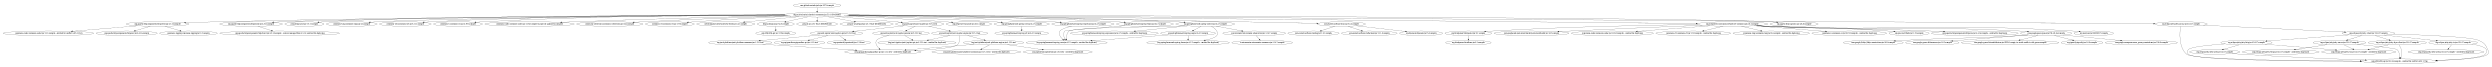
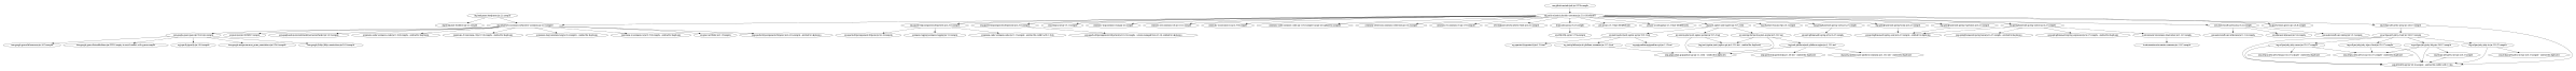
  digraph {
    fontname="PT Serif"
    node [fontname="PT Serif"]
    edge [fontname="PT Serif"]
    "org.archive.heritrix:heritrix-commons:jar:3.9.1-SNAPSHOT"
    "org.apache.httpcomponents:httpclient:jar:4.5.14:compile"
    "org.apache.httpcomponents:httpmime:jar:4.5.14:compile"
    "com.sleepycat:je:jar:7.5.11:compile"
    "commons-lang:commons-lang:jar:2.6:compile"
    "commons-net:commons-net:jar:3.11.1:compile"
    "commons-io:commons-io:jar:2.19.0:compile"
    "commons-codec:commons-codec:jar:1.18.0:compile (scope not updated to compile)"
    "commons-collections:commons-collections:jar:3.2.2:compile"
    "commons-cli:commons-cli:jar:1.9.0:compile"
    "net.htmlparser.jericho:jericho-html:jar:2.6.1:compile"
    "dnsjava:dnsjava:jar:3.6.3:compile"
    "poi:poi:jar:2.5.1-final-20040804:test"
    "poi:poi-scratchpad:jar:2.5.1-final-20040804:test"
    "org.junit.jupiter:junit-jupiter:jar:5.13.1:test"
    "org.netpreserve:javaswf:jar:2.0.1:compile"
    "org.springframework:spring-core:jar:6.2.7:compile"
    "org.springframework:spring-beans:jar:6.2.7:compile"
    "org.springframework:spring-context:jar:6.2.7:compile"
    "org.springframework:spring-expression:jar:6.2.7:compile"
    "com.esotericsoftware:kryo:jar:5.6.2:compile"
    "org.netpreserve.commons:webarchive-commons:jar:2.0.1:compile"
    n23 [label="org.apache.beans:groovy:jar:4.0.26:compile"]
    "org.eclipse.jetty:jetty-proxy:jar:12.0.17:compile"
    "org.apache.httpcomponents:httpcore:jar:4.4.16:compile"
    "commons-logging:commons-logging:jar:1.2:compile"
    "(commons-codec:commons-codec:jar:1.11:compile - omitted for conflict with 1.18.0)"
    "(org.apache.httpcomponents:httpclient:jar:4.5.14:compile - version managed from 4.5.14; omitted for duplicate)"
    "org.slf4j:slf4j-api:jar:1.7.36:compile"
    "org.junit.jupiter:junit-jupiter-api:jar:5.13.1:test"
    "org.junit.jupiter:junit-jupiter-params:jar:5.13.1:test"
    "org.junit.jupiter:junit-jupiter-engine:jar:5.13.1:test"
    "org.springframework:spring-jcl:jar:6.2.7:compile"
    "(org.springframework:spring-core:jar:6.2.7:compile - omitted for duplicate)"
-   "org.springframework:spring-aop:jar:6.2.7:compile"
    "(org.springframework:spring-beans:jar:6.2.7:compile - omitted for duplicate)"
    "(org.springframework:spring-expression:jar:6.2.7:compile - omitted for duplicate)"
    "io.micrometer:micrometer-observation:jar:1.14.7:compile"
    n39 [label="com.esotericsoftware:reflectasm:jar:1.11.4:compile"]
    "org.objenesis:objenesis:jar:3.4:compile"
    "com.esotericsoftware:minlog:jar:1.3.1:compile"
    "com.google.guava:guava:jar:33.4.8-jre:compile"
    "org.json:json:jar:20250517:compile"
    "org.htmlparser:htmlparser:jar:2.1:compile"
    "com.googlecode.juniversalchardet:juniversalchardet:jar:1.0.3:compile"
    "(commons-codec:commons-codec:jar:1.18.0:compile - omitted for duplicate)"
    "(commons-cli:commons-cli:jar:1.9.0:compile - omitted for duplicate)"
    "(commons-lang:commons-lang:jar:2.6:compile - omitted for duplicate)"
    "(commons-io:commons-io:jar:2.19.0:compile - omitted for duplicate)"
    "org.gnu.inet:libidn:jar:1.15:compile"
    "(org.apache.httpcomponents:httpcore:jar:4.4.16:compile - omitted for duplicate)"
    "com.github.mwiede:jsch:jar:2.27.0:compile"
    "org.eclipse.jetty:jetty-client:jar:12.0.17:compile"
    "(org.slf4j:slf4j-api:jar:2.0.16:compile - omitted for conflict with 1.7.36)"
    "org.opentest4j:opentest4j:jar:1.3.0:test"
    "org.junit.platform:junit-platform-commons:jar:1.13.1:test"
    "org.apiguardian:apiguardian-api:jar:1.1.2:test"
    "(org.apiguardian:apiguardian-api:jar:1.1.2:test - omitted for duplicate)"
    "(org.junit.jupiter:junit-jupiter-api:jar:5.13.1:test - omitted for duplicate)"
    "org.junit.platform:junit-platform-engine:jar:1.13.1:test"
    "io.micrometer:micrometer-commons:jar:1.14.7:compile"
    "com.google.guava:failureaccess:jar:1.0.3:compile"
    "com.google.guava:listenablefuture:jar:9999.0-empty-to-avoid-conflict-with-guava:compile"
    "org.jspecify:jspecify:jar:1.0.0:compile"
    "com.google.errorprone:error_prone_annotations:jar:2.36.0:compile"
    "com.google.j2objc:j2objc-annotations:jar:3.0.0:compile"
    "org.htmlparser:htmllexer:jar:2.1:compile"
    "org.eclipse.jetty:jetty-server:jar:12.0.17:compile"
    "org.eclipse.jetty:jetty-alpn-client:jar:12.0.17:compile"
    "org.eclipse.jetty:jetty-http:jar:12.0.17:compile"
    "org.eclipse.jetty:jetty-io:jar:12.0.17:compile"
    "(org.eclipse.jetty:jetty-io:jar:12.0.17:compile - omitted for duplicate)"
    "(org.eclipse.jetty:jetty-http:jar:12.0.17:compile - omitted for duplicate)"
    "(org.opentest4j:opentest4j:jar:1.3.0:test - omitted for duplicate)"
    "(org.junit.platform:junit-platform-commons:jar:1.13.1:test - omitted for duplicate)"
    "org.eclipse.jetty:jetty-util:jar:12.0.17:compile"
    "(org.eclipse.jetty:jetty-util:jar:12.0.17:compile - omitted for duplicate)"
    "org.archive.heritrix:heritrix-commons:jar:3.9.1-SNAPSHOT" -> "org.apache.httpcomponents:httpclient:jar:4.5.14:compile"
    "org.archive.heritrix:heritrix-commons:jar:3.9.1-SNAPSHOT" -> "org.apache.httpcomponents:httpmime:jar:4.5.14:compile"
    "org.archive.heritrix:heritrix-commons:jar:3.9.1-SNAPSHOT" -> "com.sleepycat:je:jar:7.5.11:compile"
    "org.archive.heritrix:heritrix-commons:jar:3.9.1-SNAPSHOT" -> "commons-lang:commons-lang:jar:2.6:compile"
    "org.archive.heritrix:heritrix-commons:jar:3.9.1-SNAPSHOT" -> "commons-net:commons-net:jar:3.11.1:compile"
    "org.archive.heritrix:heritrix-commons:jar:3.9.1-SNAPSHOT" -> "commons-io:commons-io:jar:2.19.0:compile"
    "org.archive.heritrix:heritrix-commons:jar:3.9.1-SNAPSHOT" -> "commons-codec:commons-codec:jar:1.18.0:compile (scope not updated to compile)"
    "org.archive.heritrix:heritrix-commons:jar:3.9.1-SNAPSHOT" -> "commons-collections:commons-collections:jar:3.2.2:compile"
    "org.archive.heritrix:heritrix-commons:jar:3.9.1-SNAPSHOT" -> "commons-cli:commons-cli:jar:1.9.0:compile"
    "org.archive.heritrix:heritrix-commons:jar:3.9.1-SNAPSHOT" -> "net.htmlparser.jericho:jericho-html:jar:2.6.1:compile"
    "org.archive.heritrix:heritrix-commons:jar:3.9.1-SNAPSHOT" -> "dnsjava:dnsjava:jar:3.6.3:compile"
    "org.archive.heritrix:heritrix-commons:jar:3.9.1-SNAPSHOT" -> "poi:poi:jar:2.5.1-final-20040804:test"
    "org.archive.heritrix:heritrix-commons:jar:3.9.1-SNAPSHOT" -> "poi:poi-scratchpad:jar:2.5.1-final-20040804:test"
    "org.archive.heritrix:heritrix-commons:jar:3.9.1-SNAPSHOT" -> "org.junit.jupiter:junit-jupiter:jar:5.13.1:test"
    "org.archive.heritrix:heritrix-commons:jar:3.9.1-SNAPSHOT" -> "org.netpreserve:javaswf:jar:2.0.1:compile"
    "org.archive.heritrix:heritrix-commons:jar:3.9.1-SNAPSHOT" -> "org.springframework:spring-core:jar:6.2.7:compile"
    "org.archive.heritrix:heritrix-commons:jar:3.9.1-SNAPSHOT" -> "org.springframework:spring-beans:jar:6.2.7:compile"
    "org.archive.heritrix:heritrix-commons:jar:3.9.1-SNAPSHOT" -> "org.springframework:spring-context:jar:6.2.7:compile"
    "org.archive.heritrix:heritrix-commons:jar:3.9.1-SNAPSHOT" -> "org.springframework:spring-expression:jar:6.2.7:compile"
    "org.archive.heritrix:heritrix-commons:jar:3.9.1-SNAPSHOT" -> "com.esotericsoftware:kryo:jar:5.6.2:compile"
    "org.archive.heritrix:heritrix-commons:jar:3.9.1-SNAPSHOT" -> "org.netpreserve.commons:webarchive-commons:jar:2.0.1:compile"
    "org.archive.heritrix:heritrix-commons:jar:3.9.1-SNAPSHOT" -> n23
    "org.archive.heritrix:heritrix-commons:jar:3.9.1-SNAPSHOT" -> "org.eclipse.jetty:jetty-proxy:jar:12.0.17:compile"
    "org.apache.httpcomponents:httpclient:jar:4.5.14:compile" -> "org.apache.httpcomponents:httpcore:jar:4.4.16:compile"
    "org.apache.httpcomponents:httpclient:jar:4.5.14:compile" -> "commons-logging:commons-logging:jar:1.2:compile"
    "org.apache.httpcomponents:httpclient:jar:4.5.14:compile" -> "(commons-codec:commons-codec:jar:1.11:compile - omitted for conflict with 1.18.0)"
    "org.apache.httpcomponents:httpmime:jar:4.5.14:compile" -> "(org.apache.httpcomponents:httpclient:jar:4.5.14:compile - version managed from 4.5.14; omitted for duplicate)"
    "dnsjava:dnsjava:jar:3.6.3:compile" -> "org.slf4j:slf4j-api:jar:1.7.36:compile"
    "org.junit.jupiter:junit-jupiter:jar:5.13.1:test" -> "org.junit.jupiter:junit-jupiter-api:jar:5.13.1:test"
    "org.junit.jupiter:junit-jupiter:jar:5.13.1:test" -> "org.junit.jupiter:junit-jupiter-params:jar:5.13.1:test"
    "org.junit.jupiter:junit-jupiter:jar:5.13.1:test" -> "org.junit.jupiter:junit-jupiter-engine:jar:5.13.1:test"
    "org.springframework:spring-core:jar:6.2.7:compile" -> "org.springframework:spring-jcl:jar:6.2.7:compile"
    "org.springframework:spring-beans:jar:6.2.7:compile" -> "(org.springframework:spring-core:jar:6.2.7:compile - omitted for duplicate)"
    "org.springframework:spring-context:jar:6.2.7:compile" -> "(org.springframework:spring-core:jar:6.2.7:compile - omitted for duplicate)"
-   "org.springframework:spring-context:jar:6.2.7:compile" -> "org.springframework:spring-aop:jar:6.2.7:compile"
    "org.springframework:spring-context:jar:6.2.7:compile" -> "(org.springframework:spring-beans:jar:6.2.7:compile - omitted for duplicate)"
    "org.springframework:spring-context:jar:6.2.7:compile" -> "(org.springframework:spring-expression:jar:6.2.7:compile - omitted for duplicate)"
    "org.springframework:spring-context:jar:6.2.7:compile" -> "io.micrometer:micrometer-observation:jar:1.14.7:compile"
    "org.springframework:spring-expression:jar:6.2.7:compile" -> "(org.springframework:spring-core:jar:6.2.7:compile - omitted for duplicate)"
    "com.esotericsoftware:kryo:jar:5.6.2:compile" -> n39
    "com.esotericsoftware:kryo:jar:5.6.2:compile" -> "org.objenesis:objenesis:jar:3.4:compile"
    "com.esotericsoftware:kryo:jar:5.6.2:compile" -> "com.esotericsoftware:minlog:jar:1.3.1:compile"
    "org.netpreserve.commons:webarchive-commons:jar:2.0.1:compile" -> "com.google.guava:guava:jar:33.4.8-jre:compile"
    "org.netpreserve.commons:webarchive-commons:jar:2.0.1:compile" -> "org.json:json:jar:20250517:compile"
-   "org.netpreserve.commons:webarchive-commons:jar:2.0.1:compile" -> "org.htmlparser:htmlparser:jar:2.1:compile"
+   "org.htmlparser:htmlparser:jar:2.1:compile" -> "org.netpreserve.commons:webarchive-commons:jar:2.0.1:compile"
    "org.netpreserve.commons:webarchive-commons:jar:2.0.1:compile" -> "com.googlecode.juniversalchardet:juniversalchardet:jar:1.0.3:compile"
    "org.netpreserve.commons:webarchive-commons:jar:2.0.1:compile" -> "(commons-codec:commons-codec:jar:1.18.0:compile - omitted for duplicate)"
    "org.netpreserve.commons:webarchive-commons:jar:2.0.1:compile" -> "(commons-cli:commons-cli:jar:1.9.0:compile - omitted for duplicate)"
    "org.netpreserve.commons:webarchive-commons:jar:2.0.1:compile" -> "(commons-lang:commons-lang:jar:2.6:compile - omitted for duplicate)"
    "org.netpreserve.commons:webarchive-commons:jar:2.0.1:compile" -> "(commons-io:commons-io:jar:2.19.0:compile - omitted for duplicate)"
    "org.netpreserve.commons:webarchive-commons:jar:2.0.1:compile" -> "org.gnu.inet:libidn:jar:1.15:compile"
    "org.netpreserve.commons:webarchive-commons:jar:2.0.1:compile" -> "(org.apache.httpcomponents:httpcore:jar:4.4.16:compile - omitted for duplicate)"
    "org.eclipse.jetty:jetty-proxy:jar:12.0.17:compile" -> "org.eclipse.jetty:jetty-client:jar:12.0.17:compile"
    "org.eclipse.jetty:jetty-proxy:jar:12.0.17:compile" -> "(org.slf4j:slf4j-api:jar:2.0.16:compile - omitted for conflict with 1.7.36)"
    "org.junit.jupiter:junit-jupiter-api:jar:5.13.1:test" -> "org.opentest4j:opentest4j:jar:1.3.0:test"
    "org.junit.jupiter:junit-jupiter-api:jar:5.13.1:test" -> "org.junit.platform:junit-platform-commons:jar:1.13.1:test"
    "org.junit.jupiter:junit-jupiter-api:jar:5.13.1:test" -> "org.apiguardian:apiguardian-api:jar:1.1.2:test"
    "org.junit.jupiter:junit-jupiter-params:jar:5.13.1:test" -> "(org.apiguardian:apiguardian-api:jar:1.1.2:test - omitted for duplicate)"
    "org.junit.jupiter:junit-jupiter-params:jar:5.13.1:test" -> "(org.junit.jupiter:junit-jupiter-api:jar:5.13.1:test - omitted for duplicate)"
    "org.junit.jupiter:junit-jupiter-engine:jar:5.13.1:test" -> "(org.apiguardian:apiguardian-api:jar:1.1.2:test - omitted for duplicate)"
    "org.junit.jupiter:junit-jupiter-engine:jar:5.13.1:test" -> "(org.junit.jupiter:junit-jupiter-api:jar:5.13.1:test - omitted for duplicate)"
    "org.junit.jupiter:junit-jupiter-engine:jar:5.13.1:test" -> "org.junit.platform:junit-platform-engine:jar:1.13.1:test"
-   "org.springframework:spring-aop:jar:6.2.7:compile" -> "(org.springframework:spring-core:jar:6.2.7:compile - omitted for duplicate)"
-   "org.springframework:spring-aop:jar:6.2.7:compile" -> "(org.springframework:spring-beans:jar:6.2.7:compile - omitted for duplicate)"
    "io.micrometer:micrometer-observation:jar:1.14.7:compile" -> "io.micrometer:micrometer-commons:jar:1.14.7:compile"
    "com.google.guava:guava:jar:33.4.8-jre:compile" -> "com.google.guava:failureaccess:jar:1.0.3:compile"
    "com.google.guava:guava:jar:33.4.8-jre:compile" -> "com.google.guava:listenablefuture:jar:9999.0-empty-to-avoid-conflict-with-guava:compile"
    "com.google.guava:guava:jar:33.4.8-jre:compile" -> "org.jspecify:jspecify:jar:1.0.0:compile"
    "com.google.guava:guava:jar:33.4.8-jre:compile" -> "com.google.errorprone:error_prone_annotations:jar:2.36.0:compile"
    "com.google.guava:guava:jar:33.4.8-jre:compile" -> "com.google.j2objc:j2objc-annotations:jar:3.0.0:compile"
    "org.htmlparser:htmlparser:jar:2.1:compile" -> "org.htmlparser:htmllexer:jar:2.1:compile"
    "com.github.mwiede:jsch:jar:2.27.0:compile" -> "org.archive.heritrix:heritrix-commons:jar:3.9.1-SNAPSHOT"
    "org.eclipse.jetty:jetty-client:jar:12.0.17:compile" -> "(org.slf4j:slf4j-api:jar:2.0.16:compile - omitted for conflict with 1.7.36)"
    "org.eclipse.jetty:jetty-client:jar:12.0.17:compile" -> "org.eclipse.jetty:jetty-server:jar:12.0.17:compile"
    "org.eclipse.jetty:jetty-client:jar:12.0.17:compile" -> "org.eclipse.jetty:jetty-alpn-client:jar:12.0.17:compile"
    "org.eclipse.jetty:jetty-client:jar:12.0.17:compile" -> "org.eclipse.jetty:jetty-http:jar:12.0.17:compile"
    "org.eclipse.jetty:jetty-client:jar:12.0.17:compile" -> "org.eclipse.jetty:jetty-io:jar:12.0.17:compile"
    "org.junit.platform:junit-platform-commons:jar:1.13.1:test" -> "(org.apiguardian:apiguardian-api:jar:1.1.2:test - omitted for duplicate)"
    "org.junit.platform:junit-platform-engine:jar:1.13.1:test" -> "(org.apiguardian:apiguardian-api:jar:1.1.2:test - omitted for duplicate)"
    "org.junit.platform:junit-platform-engine:jar:1.13.1:test" -> "(org.opentest4j:opentest4j:jar:1.3.0:test - omitted for duplicate)"
    "org.junit.platform:junit-platform-engine:jar:1.13.1:test" -> "(org.junit.platform:junit-platform-commons:jar:1.13.1:test - omitted for duplicate)"
    "org.eclipse.jetty:jetty-server:jar:12.0.17:compile" -> "(org.slf4j:slf4j-api:jar:2.0.16:compile - omitted for conflict with 1.7.36)"
    "org.eclipse.jetty:jetty-server:jar:12.0.17:compile" -> "(org.eclipse.jetty:jetty-io:jar:12.0.17:compile - omitted for duplicate)"
    "org.eclipse.jetty:jetty-server:jar:12.0.17:compile" -> "(org.eclipse.jetty:jetty-http:jar:12.0.17:compile - omitted for duplicate)"
    "org.eclipse.jetty:jetty-alpn-client:jar:12.0.17:compile" -> "(org.slf4j:slf4j-api:jar:2.0.16:compile - omitted for conflict with 1.7.36)"
    "org.eclipse.jetty:jetty-alpn-client:jar:12.0.17:compile" -> "(org.eclipse.jetty:jetty-io:jar:12.0.17:compile - omitted for duplicate)"
    "org.eclipse.jetty:jetty-http:jar:12.0.17:compile" -> "(org.slf4j:slf4j-api:jar:2.0.16:compile - omitted for conflict with 1.7.36)"
    "org.eclipse.jetty:jetty-http:jar:12.0.17:compile" -> "(org.eclipse.jetty:jetty-io:jar:12.0.17:compile - omitted for duplicate)"
    "org.eclipse.jetty:jetty-http:jar:12.0.17:compile" -> "org.eclipse.jetty:jetty-util:jar:12.0.17:compile"
    "org.eclipse.jetty:jetty-io:jar:12.0.17:compile" -> "(org.slf4j:slf4j-api:jar:2.0.16:compile - omitted for conflict with 1.7.36)"
    "org.eclipse.jetty:jetty-io:jar:12.0.17:compile" -> "(org.eclipse.jetty:jetty-util:jar:12.0.17:compile - omitted for duplicate)"
    "org.eclipse.jetty:jetty-util:jar:12.0.17:compile" -> "(org.slf4j:slf4j-api:jar:2.0.16:compile - omitted for conflict with 1.7.36)"
  }
